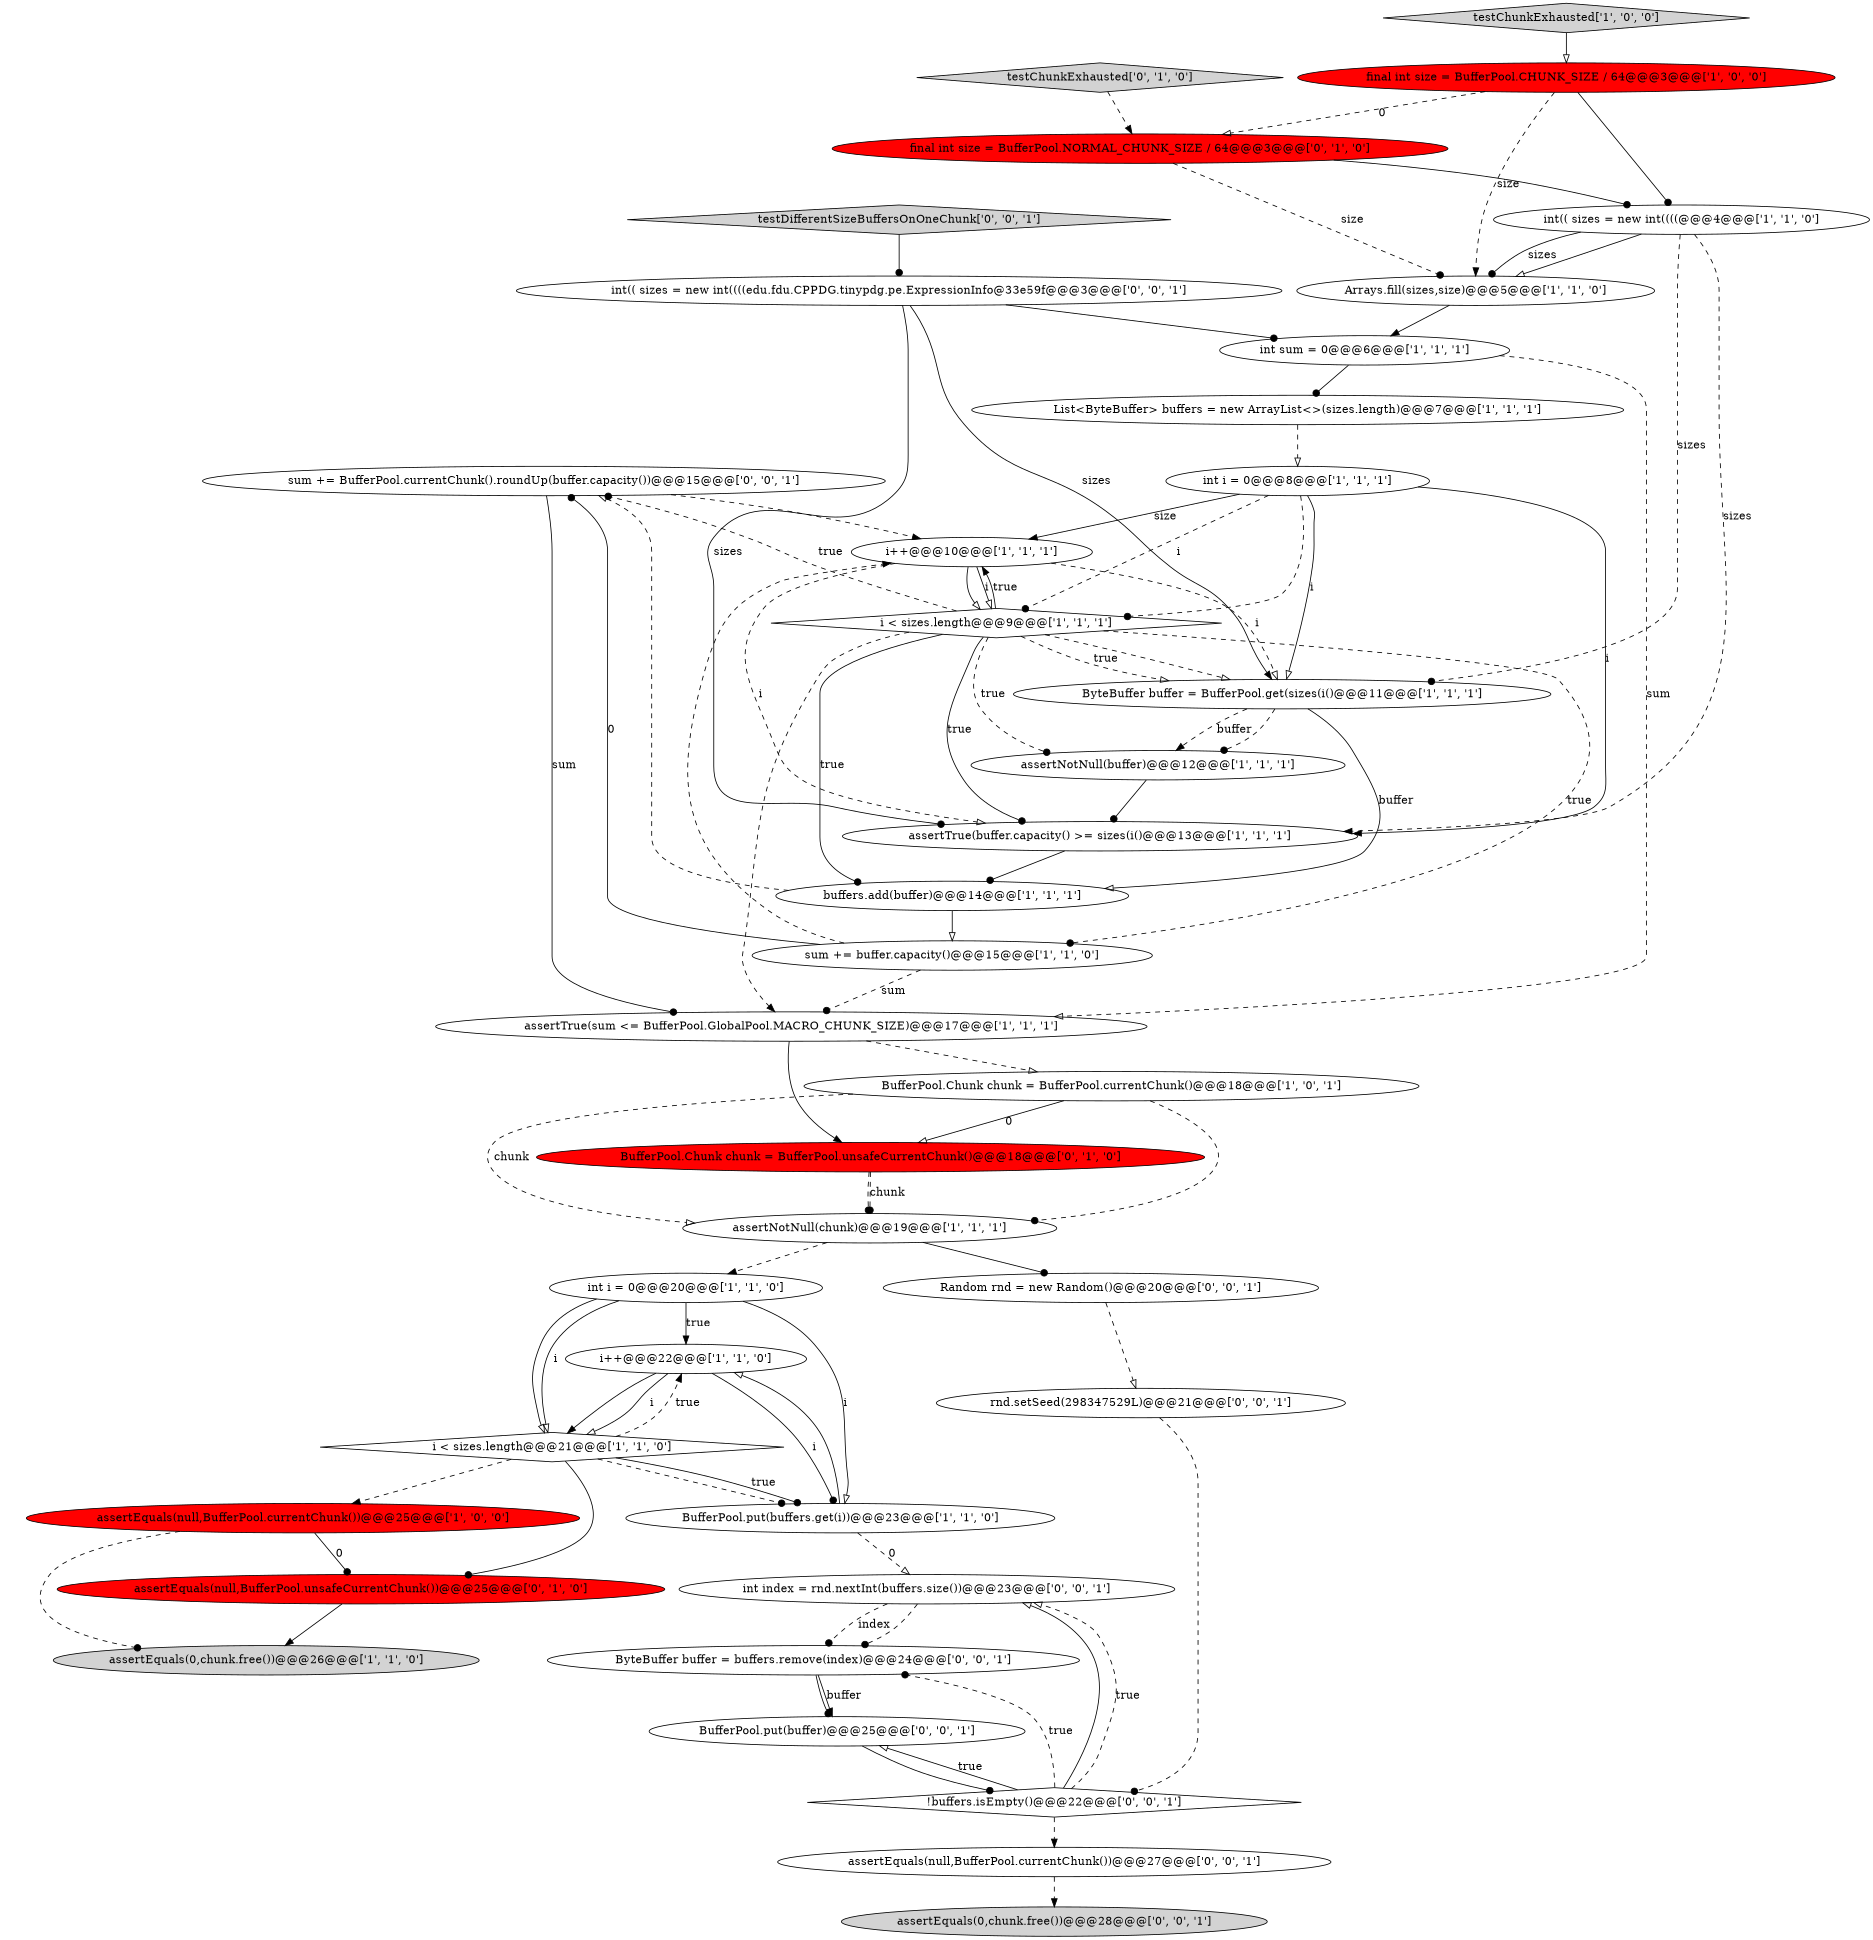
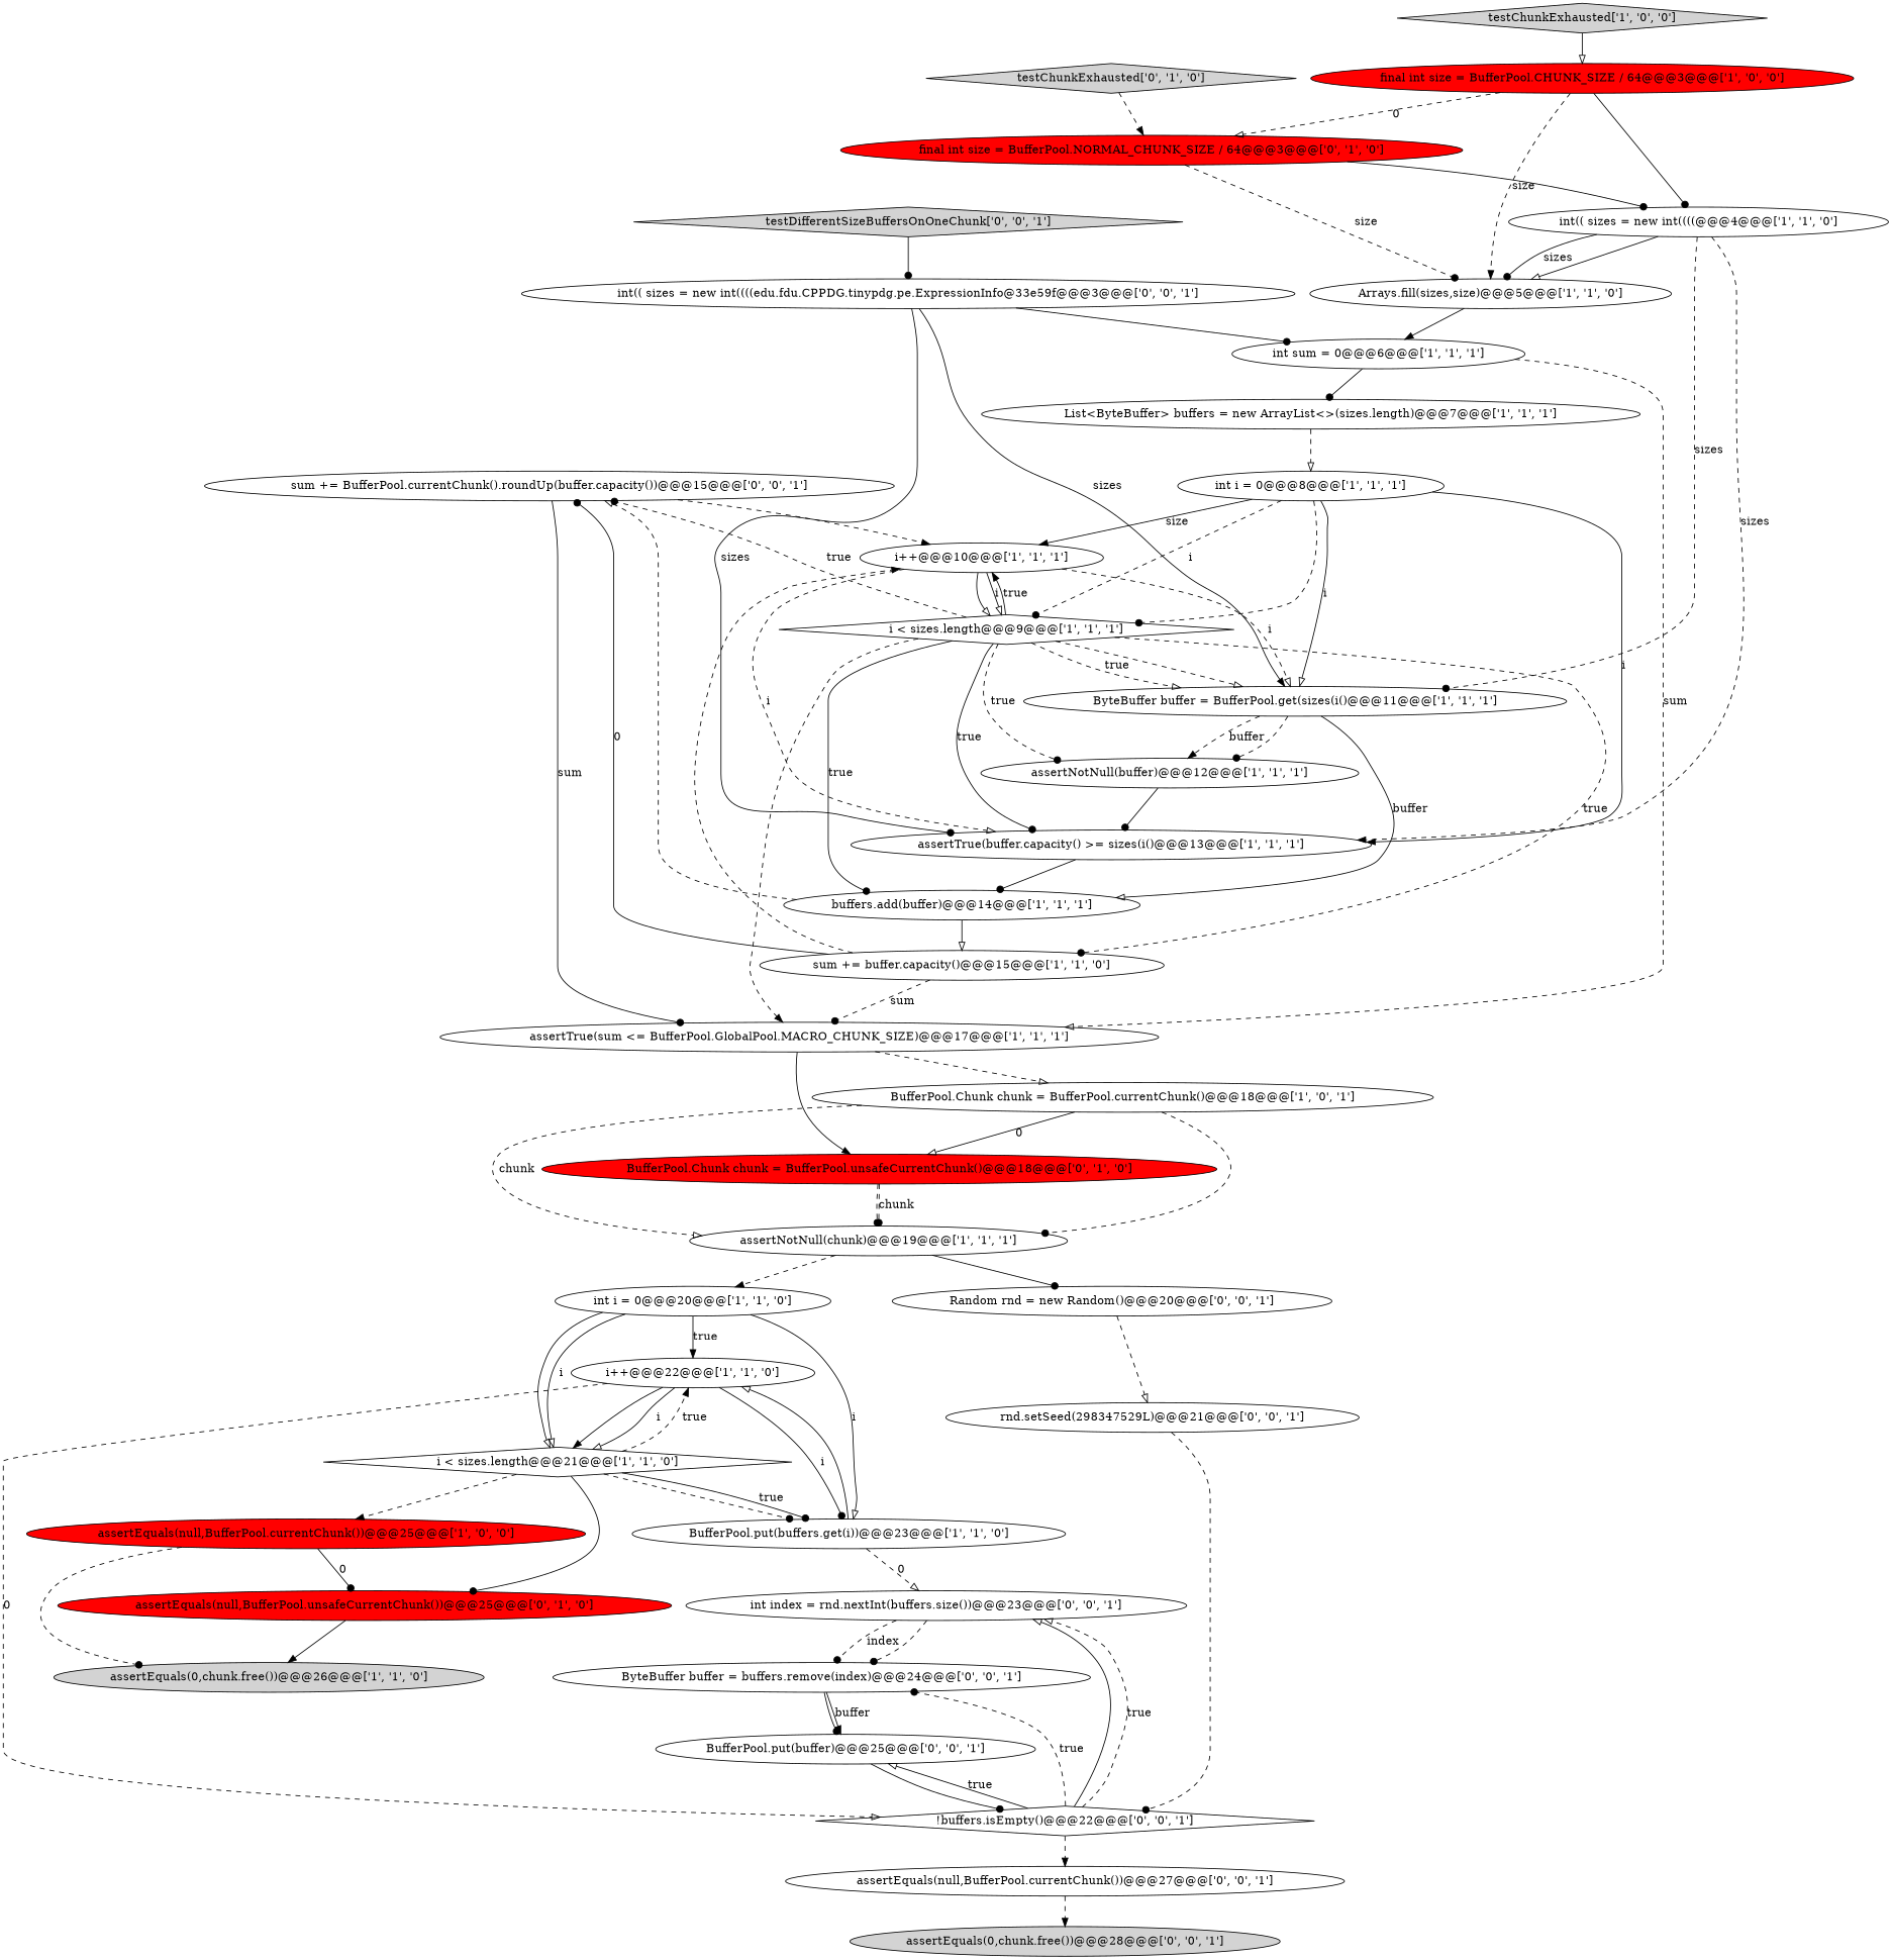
  digraph {
    node [fillcolor=white shape=ellipse style=filled]
    edge [arrowhead=dot style=solid]
    n1 [label="int index = rnd.nextInt(buffers.size())@@@23@@@['0', '0', '1']"]
    n2 [label="ByteBuffer buffer = buffers.remove(index)@@@24@@@['0', '0', '1']"]
    n3 [label="BufferPool.put(buffer)@@@25@@@['0', '0', '1']"]
    n4 [fillcolor=lightgray label="assertEquals(0,chunk.free())@@@28@@@['0', '0', '1']"]
    n5 [label="sum += BufferPool.currentChunk().roundUp(buffer.capacity())@@@15@@@['0', '0', '1']"]
    n6 [label="i++@@@10@@@['1', '1', '1']"]
    n7 [label="assertTrue(sum <= BufferPool.GlobalPool.MACRO_CHUNK_SIZE)@@@17@@@['1', '1', '1']"]
    n8 [label="ByteBuffer buffer = BufferPool.get(sizes(i()@@@11@@@['1', '1', '1']"]
    n9 [label="assertTrue(buffer.capacity() >= sizes(i()@@@13@@@['1', '1', '1']"]
    n10 [label="i < sizes.length@@@9@@@['1', '1', '1']" shape=diamond]
    n11 [label="BufferPool.Chunk chunk = BufferPool.currentChunk()@@@18@@@['1', '0', '1']"]
    n12 [fillcolor=red label="BufferPool.Chunk chunk = BufferPool.unsafeCurrentChunk()@@@18@@@['0', '1', '0']"]
    n13 [label="Arrays.fill(sizes,size)@@@5@@@['1', '1', '0']"]
    n14 [label="int sum = 0@@@6@@@['1', '1', '1']"]
    n15 [label="List<ByteBuffer> buffers = new ArrayList<>(sizes.length)@@@7@@@['1', '1', '1']"]
    n16 [label="assertNotNull(chunk)@@@19@@@['1', '1', '1']"]
    n17 [label="int i = 0@@@20@@@['1', '1', '0']"]
    n18 [label="Random rnd = new Random()@@@20@@@['0', '0', '1']"]
    n19 [label="i < sizes.length@@@21@@@['1', '1', '0']" shape=diamond]
    n20 [label="i++@@@22@@@['1', '1', '0']"]
    n21 [label="BufferPool.put(buffers.get(i))@@@23@@@['1', '1', '0']"]
    n22 [label="rnd.setSeed(298347529L)@@@21@@@['0', '0', '1']"]
    n23 [label="int(( sizes = new int((((edu.fdu.CPPDG.tinypdg.pe.ExpressionInfo@33e59f@@@3@@@['0', '0', '1']"]
    n24 [label="assertNotNull(buffer)@@@12@@@['1', '1', '1']"]
    n25 [label="buffers.add(buffer)@@@14@@@['1', '1', '1']"]
    n26 [fillcolor=red label="final int size = BufferPool.NORMAL_CHUNK_SIZE / 64@@@3@@@['0', '1', '0']"]
    n27 [label="int(( sizes = new int((((@@@4@@@['1', '1', '0']"]
    n28 [label="!buffers.isEmpty()@@@22@@@['0', '0', '1']" shape=diamond]
    n29 [label="assertEquals(null,BufferPool.currentChunk())@@@27@@@['0', '0', '1']"]
    n30 [fillcolor=red label="assertEquals(null,BufferPool.currentChunk())@@@25@@@['1', '0', '0']"]
    n31 [fillcolor=red label="assertEquals(null,BufferPool.unsafeCurrentChunk())@@@25@@@['0', '1', '0']"]
    n32 [fillcolor=lightgray label="assertEquals(0,chunk.free())@@@26@@@['1', '1', '0']"]
    n33 [label="sum += buffer.capacity()@@@15@@@['1', '1', '0']"]
    n34 [fillcolor=lightgray label="testChunkExhausted['0', '1', '0']" shape=diamond]
    n35 [fillcolor=lightgray label="testDifferentSizeBuffersOnOneChunk['0', '0', '1']" shape=diamond]
    n36 [label="int i = 0@@@8@@@['1', '1', '1']"]
    n37 [fillcolor=lightgray label="testChunkExhausted['1', '0', '0']" shape=diamond]
    n38 [fillcolor=red label="final int size = BufferPool.CHUNK_SIZE / 64@@@3@@@['1', '0', '0']"]
    n1 -> n2 [label=index style=dashed]
    n1 -> n2 [style=dashed]
    n2 -> n3
    n2 -> n3 [arrowhead=normal label=buffer]
    n3 -> n28
    n5 -> n6 [arrowhead=normal style=dashed]
    n5 -> n7 [label=sum]
    n6 -> n8 [arrowhead=onormal label=i style=dashed]
    n6 -> n9 [arrowhead=onormal label=i style=dashed]
    n6 -> n10 [arrowhead=onormal]
    n6 -> n10 [arrowhead=onormal label=i]
    n7 -> n11 [arrowhead=onormal style=dashed]
    n7 -> n12 [arrowhead=normal]
    n8 -> n24 [arrowhead=normal label=buffer style=dashed]
    n8 -> n24 [style=dashed]
    n8 -> n25 [arrowhead=onormal label=buffer]
    n9 -> n25
    n10 -> n5 [label=true style=dashed]
    n10 -> n6 [arrowhead=normal label=true]
    n10 -> n7 [arrowhead=normal style=dashed]
    n10 -> n8 [arrowhead=onormal style=dashed]
    n10 -> n8 [arrowhead=onormal label=true style=dashed]
    n10 -> n9 [label=true]
    n10 -> n24 [label=true style=dashed]
    n10 -> n25 [label=true]
    n10 -> n33 [label=true style=dashed]
    n11 -> n12 [arrowhead=onormal label=0]
    n11 -> n16 [style=dashed]
    n11 -> n16 [arrowhead=onormal label=chunk style=dashed]
    n12 -> n16 [label=chunk style=dashed]
    n12 -> n16 [style=dashed]
    n13 -> n14 [arrowhead=normal]
    n14 -> n7 [arrowhead=onormal label=sum style=dashed]
    n14 -> n15
    n15 -> n36 [arrowhead=onormal style=dashed]
    n16 -> n17 [arrowhead=normal style=dashed]
    n16 -> n18
    n17 -> n19 [arrowhead=onormal label=i]
    n17 -> n19 [arrowhead=onormal]
    n17 -> n20 [arrowhead=normal label=true]
    n17 -> n21 [arrowhead=onormal label=i]
    n18 -> n22 [arrowhead=onormal style=dashed]
    n19 -> n20 [arrowhead=normal label=true style=dashed]
    n19 -> n21 [style=dashed]
    n19 -> n21 [label=true]
    n19 -> n30 [arrowhead=normal style=dashed]
    n19 -> n31
    n20 -> n19 [arrowhead=normal]
    n20 -> n19 [arrowhead=onormal label=i]
    n20 -> n21 [label=i]
+   n20 -> n28 [arrowhead=onormal label=0 style=dashed]
    n21 -> n1 [arrowhead=onormal label=0 style=dashed]
    n21 -> n20 [arrowhead=onormal]
    n22 -> n28 [style=dashed]
    n23 -> n8 [arrowhead=normal label=sizes]
    n23 -> n9 [label=sizes]
    n23 -> n14
    n24 -> n9
    n25 -> n5 [arrowhead=onormal style=dashed]
    n25 -> n33 [arrowhead=onormal]
    n26 -> n13 [label=size style=dashed]
    n26 -> n27
    n27 -> n8 [label=sizes style=dashed]
    n27 -> n9 [arrowhead=normal label=sizes style=dashed]
    n27 -> n13 [arrowhead=onormal]
    n27 -> n13 [label=sizes]
    n28 -> n1 [arrowhead=onormal]
    n28 -> n1 [arrowhead=onormal label=true style=dashed]
    n28 -> n2 [label=true style=dashed]
    n28 -> n3 [arrowhead=onormal label=true]
    n28 -> n29 [arrowhead=normal style=dashed]
    n29 -> n4 [arrowhead=normal style=dashed]
    n30 -> n31 [label=0]
    n30 -> n32 [style=dashed]
    n31 -> n32 [arrowhead=normal]
    n33 -> n5 [label=0]
    n33 -> n6 [arrowhead=normal style=dashed]
    n33 -> n7 [label=sum style=dashed]
    n34 -> n26 [arrowhead=normal style=dashed]
    n35 -> n23
    n36 -> n6 [arrowhead=normal label=size]
    n36 -> n8 [arrowhead=onormal label=i]
    n36 -> n9 [arrowhead=normal label=i]
    n36 -> n10 [style=dashed]
    n36 -> n10 [label=i style=dashed]
    n37 -> n38 [arrowhead=onormal]
    n38 -> n13 [arrowhead=normal label=size style=dashed]
    n38 -> n26 [arrowhead=onormal label=0 style=dashed]
    n38 -> n27
  }
